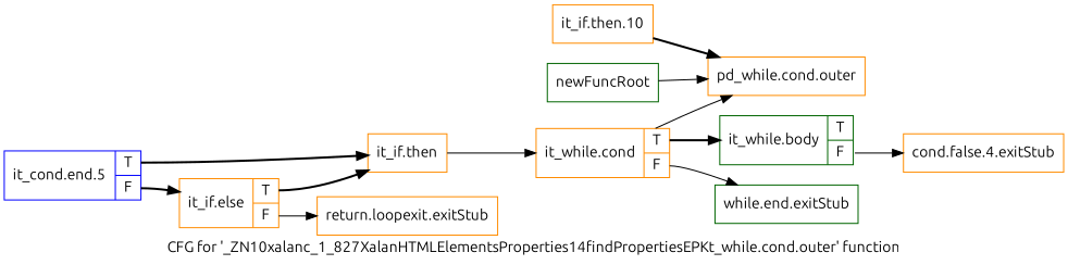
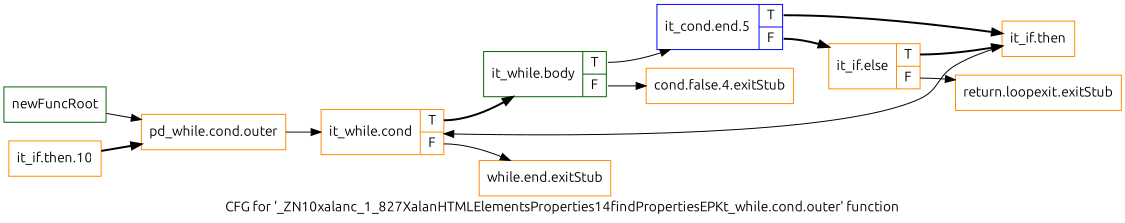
  digraph {
    fontname=Ubuntu
    label="CFG for '_ZN10xalanc_1_827XalanHTMLElementsProperties14findPropertiesEPKt_while.cond.outer' function"
    rankdir=LR
    node [color=darkorange fontname=Ubuntu shape=record]
    edge [fontname=Ubuntu style=solid]
    n1 [color=darkgreen label="{newFuncRoot}"]
    n2 [label="{pd_while.cond.outer}"]
    n3 [label="{it_while.cond|{<s0>T|<s1>F}}"]
-   n4 [color=darkgreen label="{while.end.exitStub}"]
+   n4 [label="{while.end.exitStub}"]
    n5 [color=darkgreen label="{it_while.body|{<s0>T|<s1>F}}"]
    n6 [label="{cond.false.4.exitStub}"]
    n7 [label="{return.loopexit.exitStub}"]
    n8 [color=blue label="{it_cond.end.5|{<s0>T|<s1>F}}"]
    n9 [label="{it_if.then}"]
    n10 [label="{it_if.else|{<s0>T|<s1>F}}"]
    n11 [label="{it_if.then.10}"]
    n1 -> n2
-   n3 -> n2
+   n2 -> n3
    n3 -> n4 [tailport=s1]
    n3 -> n5 [style=bold tailport=s0]
    n5 -> n6 [tailport=s1]
+   n5 -> n8 [tailport=s0]
    n8 -> n9 [style=bold tailport=s0]
    n8 -> n10 [style=bold tailport=s1]
    n9 -> n3
    n10 -> n7 [tailport=s1]
    n10 -> n9 [style=bold tailport=s0]
    n11 -> n2 [style=bold]
  }
